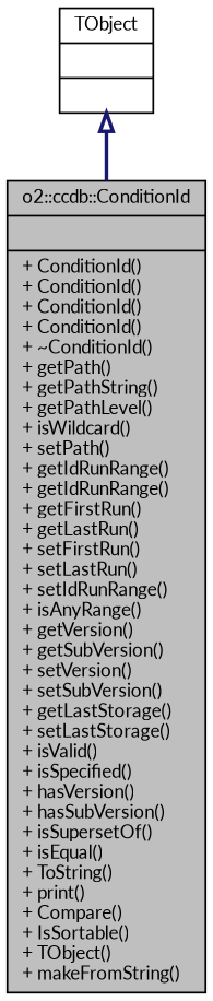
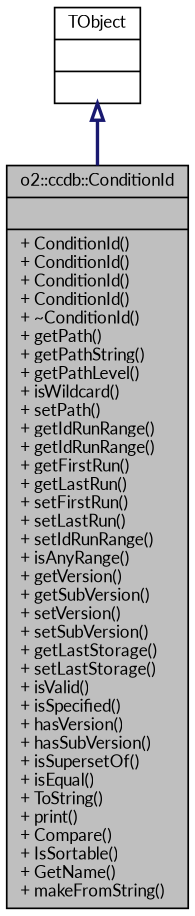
  digraph {
    fontname=Lato
    node [color=black fontname=Lato fontsize=10 shape=record]
-   n1 [fillcolor=grey75 fontcolor=black height=0.2 label="{o2::ccdb::ConditionId\n||+ ConditionId()\l+ ConditionId()\l+ ConditionId()\l+ ConditionId()\l+ ~ConditionId()\l+ getPath()\l+ getPathString()\l+ getPathLevel()\l+ isWildcard()\l+ setPath()\l+ getIdRunRange()\l+ getIdRunRange()\l+ getFirstRun()\l+ getLastRun()\l+ setFirstRun()\l+ setLastRun()\l+ setIdRunRange()\l+ isAnyRange()\l+ getVersion()\l+ getSubVersion()\l+ setVersion()\l+ setSubVersion()\l+ getLastStorage()\l+ setLastStorage()\l+ isValid()\l+ isSpecified()\l+ hasVersion()\l+ hasSubVersion()\l+ isSupersetOf()\l+ isEqual()\l+ ToString()\l+ print()\l+ Compare()\l+ IsSortable()\l+ TObject()\l+ makeFromString()\l}" style=filled width=0.4]
+   n1 [fillcolor=grey75 fontcolor=black height=0.2 label="{o2::ccdb::ConditionId\n||+ ConditionId()\l+ ConditionId()\l+ ConditionId()\l+ ConditionId()\l+ ~ConditionId()\l+ getPath()\l+ getPathString()\l+ getPathLevel()\l+ isWildcard()\l+ setPath()\l+ getIdRunRange()\l+ getIdRunRange()\l+ getFirstRun()\l+ getLastRun()\l+ setFirstRun()\l+ setLastRun()\l+ setIdRunRange()\l+ isAnyRange()\l+ getVersion()\l+ getSubVersion()\l+ setVersion()\l+ setSubVersion()\l+ getLastStorage()\l+ setLastStorage()\l+ isValid()\l+ isSpecified()\l+ hasVersion()\l+ hasSubVersion()\l+ isSupersetOf()\l+ isEqual()\l+ ToString()\l+ print()\l+ Compare()\l+ IsSortable()\l+ GetName()\l+ makeFromString()\l}" style=filled width=0.4]
    n2 [height=0.2 label="{TObject\n||}" width=0.4]
    n2 -> n1 [arrowtail=onormal color=midnightblue dir=back fontname=Lato fontsize=10 labelfontname=Helvetica labelfontsize=10 style=bold]
  }
